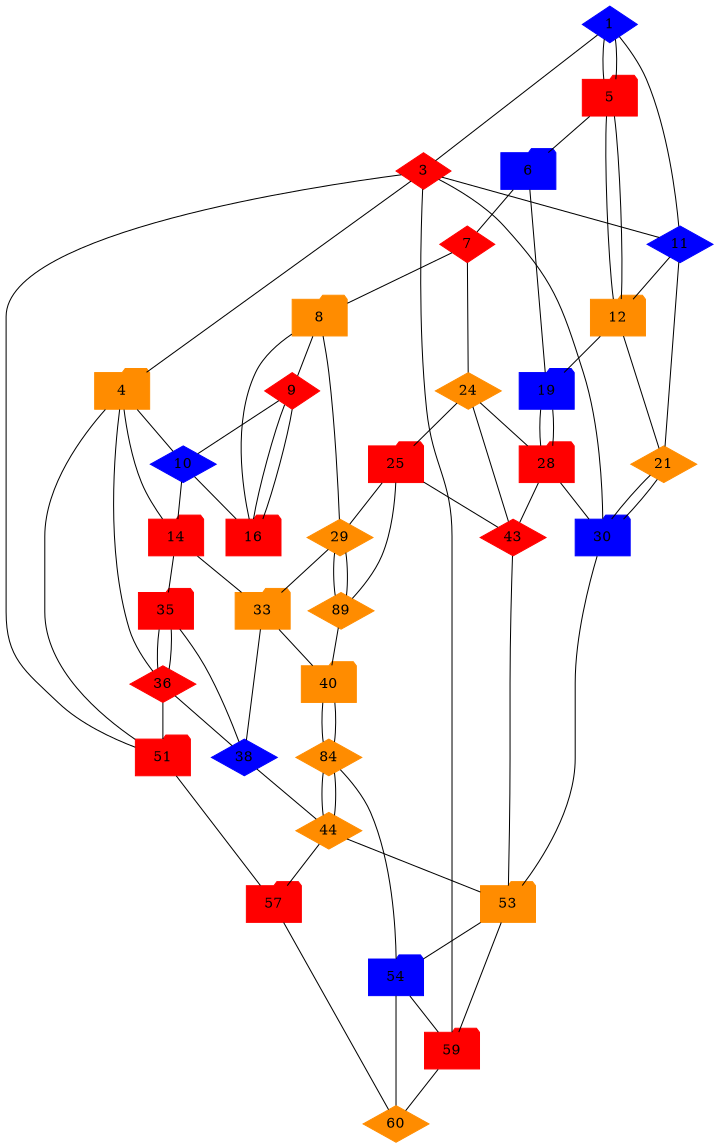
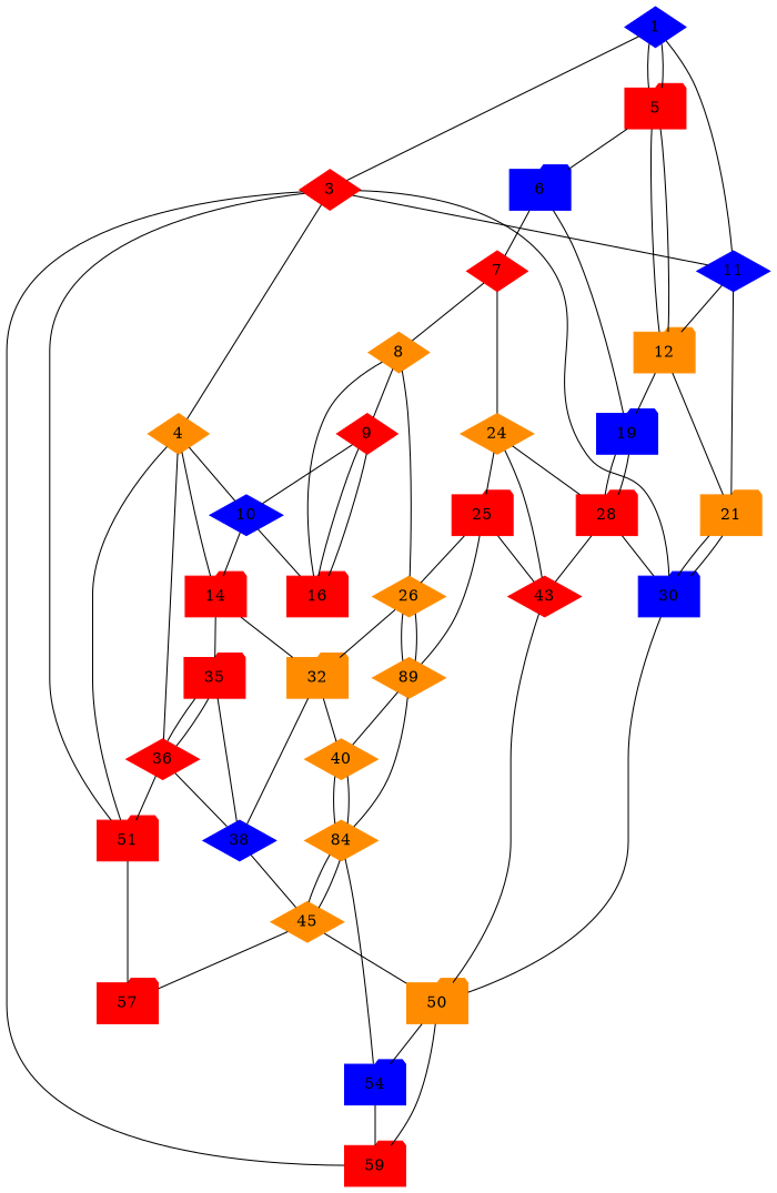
  graph {
    node [color=red shape=folder style=filled]
    1 [color=blue shape=diamond super="+2"]
    3 [shape=diamond super="+50"]
    5
    11 [color=blue shape=diamond super="+17"]
-   4 [color=darkorange super="+13"]
+   4 [color=darkorange shape=diamond super="+13"]
    30 [color=blue super="+31"]
    51 [super="+52"]
    59 [super="+63"]
    6 [color=blue super="+20"]
    12 [color=darkorange super="+18"]
-   21 [color=darkorange shape=diamond]
+   21 [color=darkorange]
    10 [color=blue shape=diamond super="+15"]
    14 [super="+34"]
    36 [shape=diamond super="+48"]
-   53 [color=darkorange super="+58"]
+   53 [color=darkorange super="+58" label=50]
    57 [super="+62"]
-   60 [color=darkorange shape=diamond super="+61"]
    16
-   33 [color=darkorange super="+37"]
+   33 [color=darkorange super="+37" label=32]
    35
    38 [color=blue shape=diamond super="+46"]
    7 [shape=diamond super="+22"]
    19 [color=blue]
-   8 [color=darkorange super="+23"]
+   8 [color=darkorange shape=diamond super="+23"]
    24 [color=darkorange shape=diamond super="+29"]
    28 [super="+32"]
    9 [shape=diamond]
-   26 [color=darkorange shape=diamond super="+27" label=29]
+   26 [color=darkorange shape=diamond super="+27"]
    25 [super="+41"]
    43 [shape=diamond super="+49"]
    n31 [color=darkorange label=89 shape=diamond super="+42"]
-   40 [color=darkorange]
+   40 [color=darkorange shape=diamond]
    n33 [color=darkorange label=84 shape=diamond super="+47"]
    54 [color=blue super="+55"]
-   45 [color=darkorange shape=diamond super="+56" label=44]
+   45 [color=darkorange shape=diamond super="+56"]
    1 -- 3
    1 -- 5
    1 -- 5
    1 -- 11
    3 -- 11
    3 -- 4
    3 -- 30
    3 -- 51
    3 -- 59
    5 -- 6
    5 -- 12
    5 -- 12
    11 -- 12
    11 -- 21
    4 -- 51
    4 -- 10
    4 -- 14
    4 -- 36
    30 -- 53
    51 -- 57 [weight=2]
-   59 -- 60
    6 -- 7 [weight=2]
    6 -- 19
    12 -- 21
    12 -- 19
    21 -- 30
    21 -- 30
    10 -- 14
    10 -- 16
    14 -- 33
    14 -- 35
    36 -- 51
    36 -- 38
    53 -- 59
    53 -- 54
-   57 -- 60
    33 -- 38
    33 -- 40
    35 -- 36
    35 -- 36
    35 -- 38
    38 -- 45
    7 -- 8
    7 -- 24
    19 -- 28
    19 -- 28
    8 -- 16
    8 -- 9
    8 -- 26
    24 -- 28
    24 -- 25
    24 -- 43
    28 -- 30
    28 -- 43
    9 -- 10
    9 -- 16
    9 -- 16
    26 -- 33
    26 -- n31
    26 -- n31
    25 -- 26
    25 -- 43
    25 -- n31
    43 -- 53
    n31 -- 40
+   n31 -- n33
    40 -- n33
    40 -- n33
    n33 -- 54
    n33 -- 45
    n33 -- 45
    54 -- 59
-   54 -- 60
    45 -- 53
    45 -- 57
  }
